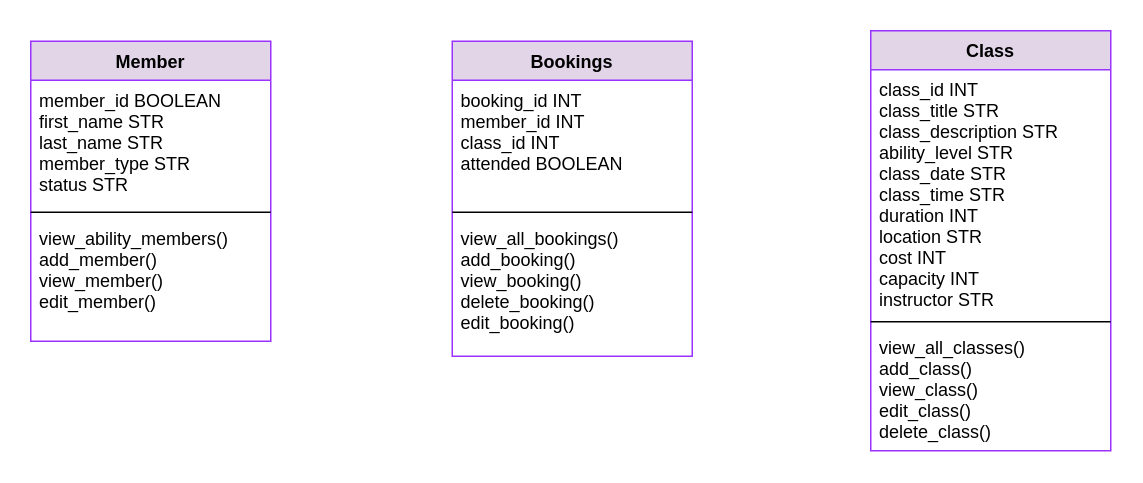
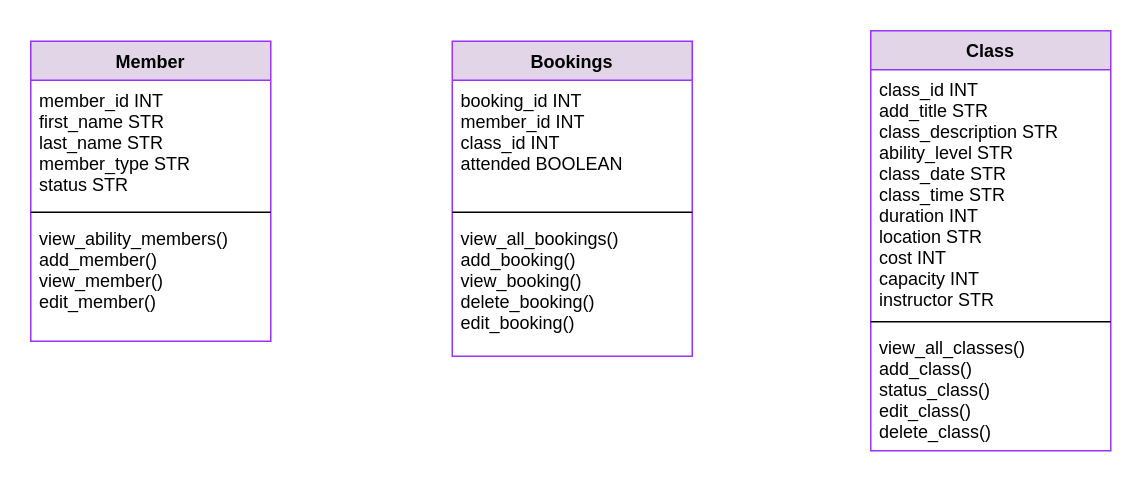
  <mxCell id="0" />
  <mxCell id="1" parent="0" />
  <mxCell id="2" value="Member" style="swimlane;fontStyle=1;align=center;verticalAlign=top;childLayout=stackLayout;horizontal=1;startSize=26;horizontalStack=0;resizeParent=1;resizeParentMax=0;resizeLast=0;collapsible=1;marginBottom=0;fillColor=#e1d5e7;strokeColor=#9933FF;" parent="1" vertex="1"><mxGeometry x="20" y="27" width="160" height="200" as="geometry" /></mxCell>
- <mxCell id="3" value="member_id BOOLEAN&#10;first_name STR&#10;last_name STR&#10;member_type STR&#10;status STR" style="text;strokeColor=none;fillColor=none;align=left;verticalAlign=top;spacingLeft=4;spacingRight=4;overflow=hidden;rotatable=0;points=[[0,0.5],[1,0.5]];portConstraint=eastwest;" parent="2" vertex="1"><mxGeometry y="26" width="160" height="84" as="geometry" /></mxCell>
+ <mxCell id="3" value="member_id INT&#10;first_name STR&#10;last_name STR&#10;member_type STR&#10;status STR" style="text;strokeColor=none;fillColor=none;align=left;verticalAlign=top;spacingLeft=4;spacingRight=4;overflow=hidden;rotatable=0;points=[[0,0.5],[1,0.5]];portConstraint=eastwest;" parent="2" vertex="1"><mxGeometry y="26" width="160" height="84" as="geometry" /></mxCell>
  <mxCell id="4" value="" style="line;strokeWidth=1;fillColor=none;align=left;verticalAlign=middle;spacingTop=-1;spacingLeft=3;spacingRight=3;rotatable=0;labelPosition=right;points=[];portConstraint=eastwest;" parent="2" vertex="1"><mxGeometry y="110" width="160" height="8" as="geometry" /></mxCell>
  <mxCell id="5" value="view_ability_members()&#10;add_member()&#10;view_member()&#10;edit_member()" style="text;strokeColor=none;fillColor=none;align=left;verticalAlign=top;spacingLeft=4;spacingRight=4;overflow=hidden;rotatable=0;points=[[0,0.5],[1,0.5]];portConstraint=eastwest;" parent="2" vertex="1"><mxGeometry y="118" width="160" height="82" as="geometry" /></mxCell>
  <mxCell id="6" value="Bookings" style="swimlane;fontStyle=1;align=center;verticalAlign=top;childLayout=stackLayout;horizontal=1;startSize=26;horizontalStack=0;resizeParent=1;resizeParentMax=0;resizeLast=0;collapsible=1;marginBottom=0;fillColor=#e1d5e7;strokeColor=#9933FF;" parent="1" vertex="1"><mxGeometry x="301" y="27" width="160" height="210" as="geometry" /></mxCell>
  <mxCell id="7" value="booking_id INT&#10;member_id INT&#10;class_id INT&#10;attended BOOLEAN" style="text;strokeColor=none;fillColor=none;align=left;verticalAlign=top;spacingLeft=4;spacingRight=4;overflow=hidden;rotatable=0;points=[[0,0.5],[1,0.5]];portConstraint=eastwest;" parent="6" vertex="1"><mxGeometry y="26" width="160" height="84" as="geometry" /></mxCell>
  <mxCell id="8" value="" style="line;strokeWidth=1;fillColor=none;align=left;verticalAlign=middle;spacingTop=-1;spacingLeft=3;spacingRight=3;rotatable=0;labelPosition=right;points=[];portConstraint=eastwest;" parent="6" vertex="1"><mxGeometry y="110" width="160" height="8" as="geometry" /></mxCell>
  <mxCell id="9" value="view_all_bookings()&#10;add_booking()&#10;view_booking()&#10;delete_booking()&#10;edit_booking()" style="text;strokeColor=none;fillColor=none;align=left;verticalAlign=top;spacingLeft=4;spacingRight=4;overflow=hidden;rotatable=0;points=[[0,0.5],[1,0.5]];portConstraint=eastwest;" parent="6" vertex="1"><mxGeometry y="118" width="160" height="92" as="geometry" /></mxCell>
  <mxCell id="10" value="Class" style="swimlane;fontStyle=1;align=center;verticalAlign=top;childLayout=stackLayout;horizontal=1;startSize=26;horizontalStack=0;resizeParent=1;resizeParentMax=0;resizeLast=0;collapsible=1;marginBottom=0;fillColor=#e1d5e7;strokeColor=#9933FF;" parent="1" vertex="1"><mxGeometry x="580" y="20" width="160" height="280" as="geometry" /></mxCell>
- <mxCell id="11" value="class_id INT&#10;class_title STR&#10;class_description STR&#10;ability_level STR&#10;class_date STR&#10;class_time STR&#10;duration INT&#10;location STR&#10;cost INT&#10;capacity INT&#10;instructor STR&#10;" style="text;strokeColor=none;fillColor=none;align=left;verticalAlign=top;spacingLeft=4;spacingRight=4;overflow=hidden;rotatable=0;points=[[0,0.5],[1,0.5]];portConstraint=eastwest;" parent="10" vertex="1"><mxGeometry y="26" width="160" height="164" as="geometry" /></mxCell>
+ <mxCell id="11" value="class_id INT&#10;add_title STR&#10;class_description STR&#10;ability_level STR&#10;class_date STR&#10;class_time STR&#10;duration INT&#10;location STR&#10;cost INT&#10;capacity INT&#10;instructor STR&#10;" style="text;strokeColor=none;fillColor=none;align=left;verticalAlign=top;spacingLeft=4;spacingRight=4;overflow=hidden;rotatable=0;points=[[0,0.5],[1,0.5]];portConstraint=eastwest;" parent="10" vertex="1"><mxGeometry y="26" width="160" height="164" as="geometry" /></mxCell>
  <mxCell id="12" value="" style="line;strokeWidth=1;fillColor=none;align=left;verticalAlign=middle;spacingTop=-1;spacingLeft=3;spacingRight=3;rotatable=0;labelPosition=right;points=[];portConstraint=eastwest;" parent="10" vertex="1"><mxGeometry y="190" width="160" height="8" as="geometry" /></mxCell>
- <mxCell id="13" value="view_all_classes()&#10;add_class()&#10;view_class()&#10;edit_class()&#10;delete_class()&#10;&#10;" style="text;strokeColor=none;fillColor=none;align=left;verticalAlign=top;spacingLeft=4;spacingRight=4;overflow=hidden;rotatable=0;points=[[0,0.5],[1,0.5]];portConstraint=eastwest;" parent="10" vertex="1"><mxGeometry y="198" width="160" height="82" as="geometry" /></mxCell>
+ <mxCell id="13" value="view_all_classes()&#10;add_class()&#10;status_class()&#10;edit_class()&#10;delete_class()&#10;&#10;" style="text;strokeColor=none;fillColor=none;align=left;verticalAlign=top;spacingLeft=4;spacingRight=4;overflow=hidden;rotatable=0;points=[[0,0.5],[1,0.5]];portConstraint=eastwest;" parent="10" vertex="1"><mxGeometry y="198" width="160" height="82" as="geometry" /></mxCell>
